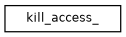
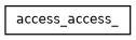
  digraph {
    rankdir=TB
-   n1 [color=black fillcolor=white fontname=Helvetica fontsize=10 height=0.2 label=kill_access_ shape=record style=filled width=0.4]
+   n1 [color=black fillcolor=white fontname=Helvetica fontsize=10 height=0.2 label=access_access_ shape=record style=filled width=0.4]
  }
